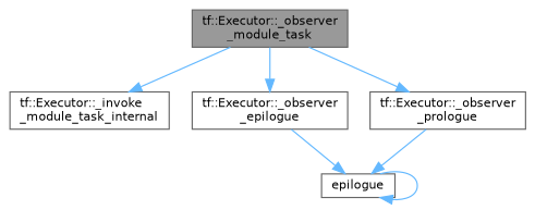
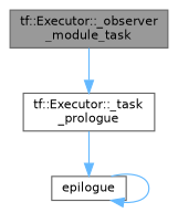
  digraph {
    rankdir=TB
    node [color=grey40 fillcolor=white fontname=Helvetica fontsize=10 shape=box style=filled]
    edge [color=steelblue1 fontname=Helvetica fontsize=10 labelfontname=Helvetica labelfontsize=10 style=solid]
    n1 [color=gray40 fillcolor=grey60 fontcolor=black height=0.2 label="tf::Executor::_observer\l_module_task" width=0.4]
-   n2 [height=0.2 label="tf::Executor::_invoke\l_module_task_internal" width=0.4]
-   n3 [height=0.2 label="tf::Executor::_observer\l_epilogue" width=0.4]
-   n4 [height=0.2 label="tf::Executor::_observer\l_prologue" width=0.4]
+   n4 [height=0.2 label="tf::Executor::_task\l_prologue" width=0.4]
    n5 [height=0.2 label=epilogue width=0.4]
-   n1 -> n2
-   n1 -> n3
    n1 -> n4
-   n3 -> n5
    n4 -> n5
    n5 -> n5
  }
